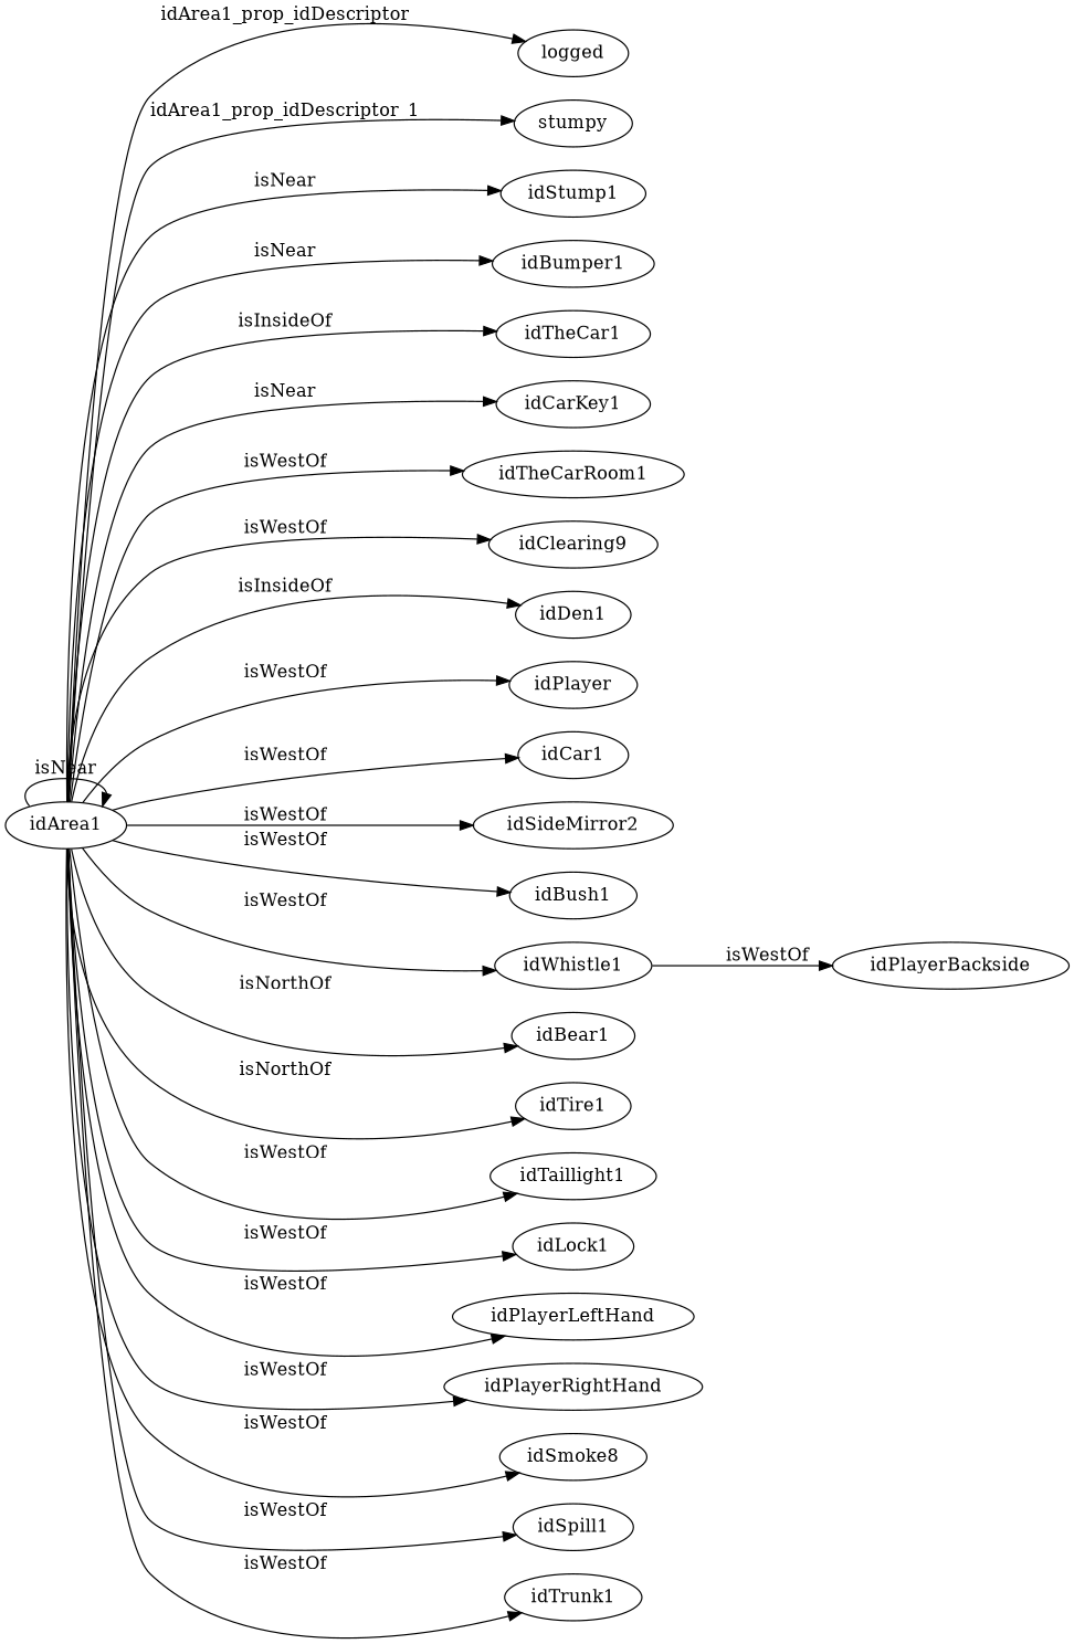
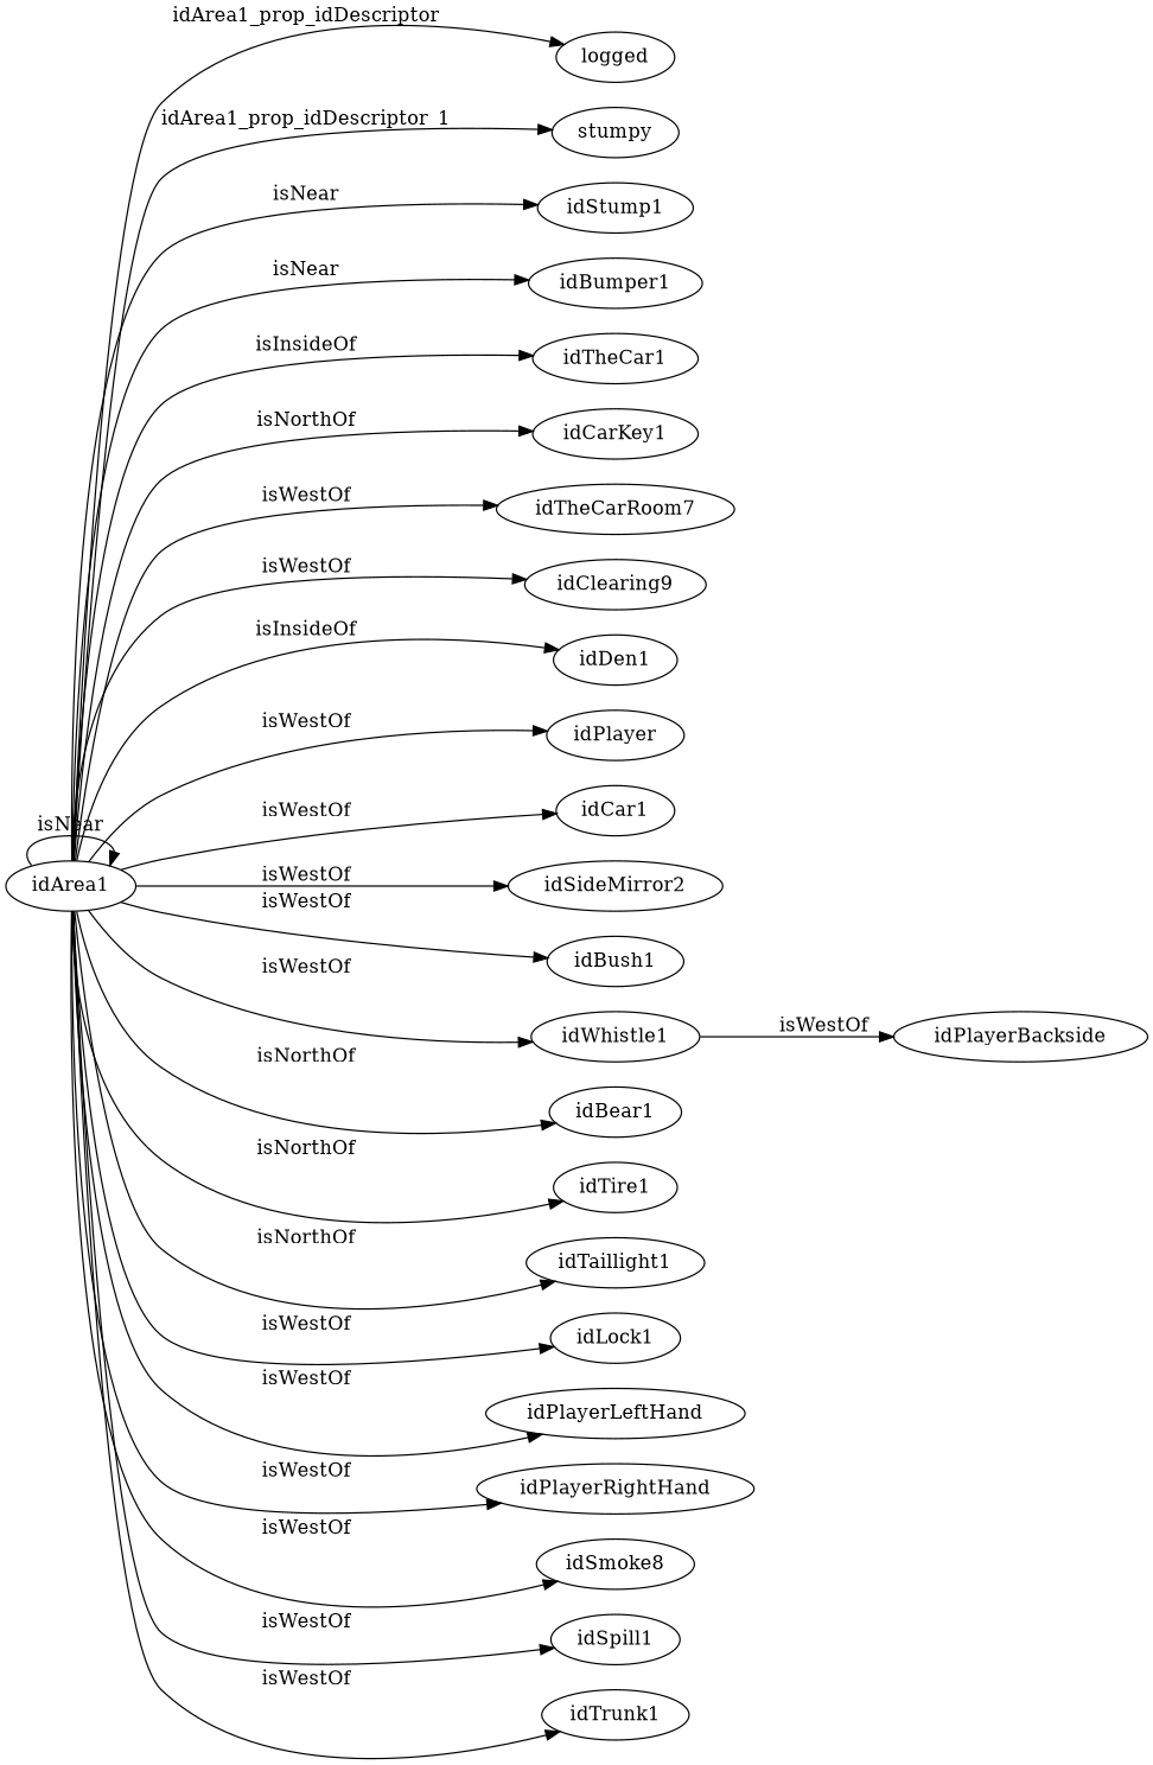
  digraph {
    rankdir=LR
    node [node_type=entity_node]
    edge [edge_type=relationship]
    idArea1
    logged [node_type=property_node]
    stumpy [node_type=property_node]
    idStump1
    idBumper1
    idTheCar1
    idCarKey1
-   idTheCarRoom1
+   idTheCarRoom1 [label=idTheCarRoom7]
    n9 [label=idClearing9]
    idDen1
    idPlayer
    idCar1
    n13 [label=idSideMirror2]
    idBush1
    idWhistle1
    idBear1
    idTire1
    idTaillight1
    idLock1
    idPlayerLeftHand
    idPlayerRightHand
    n22 [label=idSmoke8]
    idSpill1
    idTrunk1
    idPlayerBackside
    idArea1 -> idArea1 [label=isNear]
    idArea1 -> logged [edge_type=property label=idArea1_prop_idDescriptor]
    idArea1 -> stumpy [edge_type=property label=idArea1_prop_idDescriptor_1]
    idArea1 -> idStump1 [label=isNear]
    idArea1 -> idBumper1 [label=isNear]
    idArea1 -> idTheCar1 [label=isInsideOf]
-   idArea1 -> idCarKey1 [label=isNear]
+   idArea1 -> idCarKey1 [label=isNorthOf]
    idArea1 -> idTheCarRoom1 [label=isWestOf]
    idArea1 -> n9 [label=isWestOf]
    idArea1 -> idDen1 [label=isInsideOf]
    idArea1 -> idPlayer [label=isWestOf]
    idArea1 -> idCar1 [label=isWestOf]
    idArea1 -> n13 [label=isWestOf]
    idArea1 -> idBush1 [label=isWestOf]
    idArea1 -> idWhistle1 [label=isWestOf]
    idArea1 -> idBear1 [label=isNorthOf]
    idArea1 -> idTire1 [label=isNorthOf]
-   idArea1 -> idTaillight1 [label=isWestOf]
+   idArea1 -> idTaillight1 [label=isNorthOf]
    idArea1 -> idLock1 [label=isWestOf]
    idArea1 -> idPlayerLeftHand [label=isWestOf]
    idArea1 -> idPlayerRightHand [label=isWestOf]
    idArea1 -> n22 [label=isWestOf]
    idArea1 -> idSpill1 [label=isWestOf]
    idArea1 -> idTrunk1 [label=isWestOf]
    idWhistle1 -> idPlayerBackside [label=isWestOf]
  }
